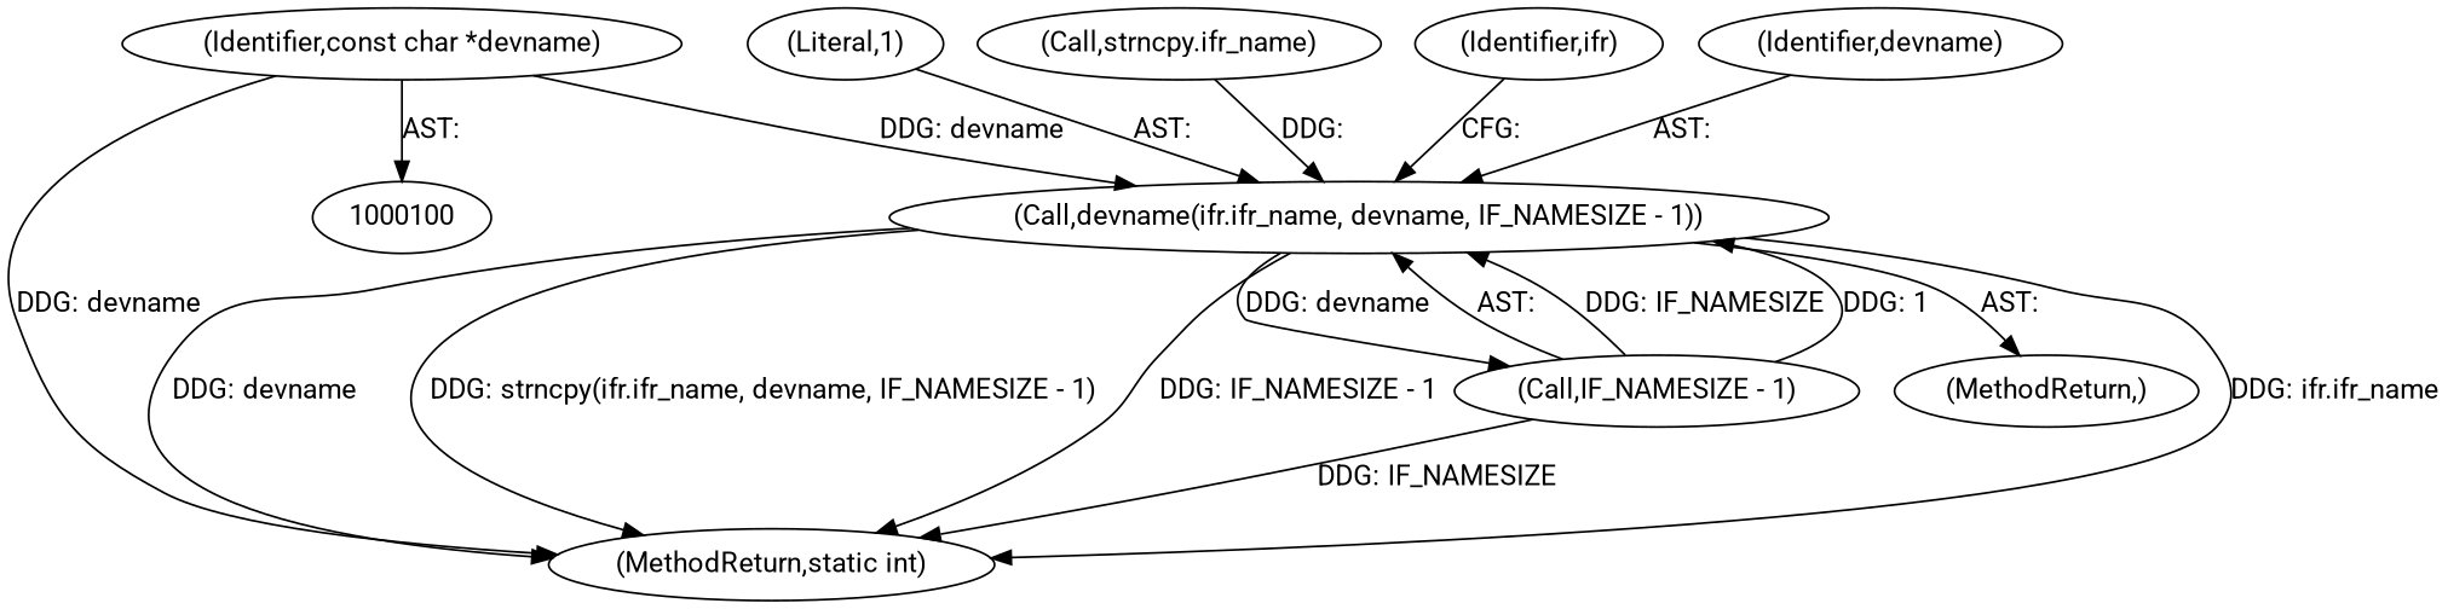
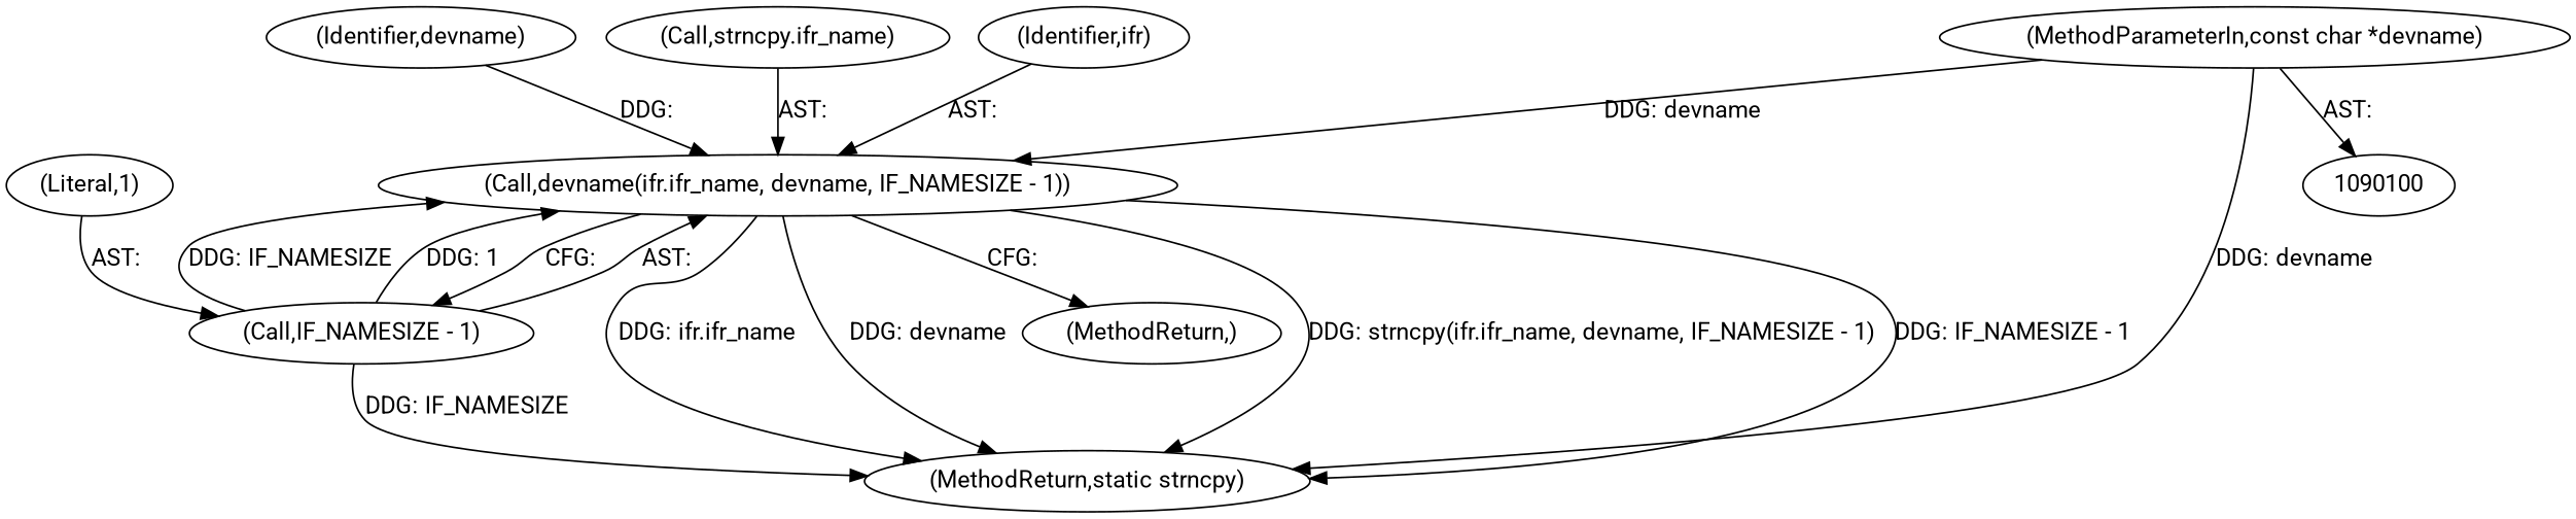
  digraph {
    fontname=Roboto
    node [fontname=Roboto]
    edge [fontname=Roboto]
    n1 [label="(Call,devname(ifr.ifr_name, devname, IF_NAMESIZE - 1))"]
    n2 [label="(Call,IF_NAMESIZE - 1)"]
-   n3 [label="(MethodReturn,static int)"]
+   n3 [label="(MethodReturn,static strncpy)"]
    n4 [label="(MethodReturn,)"]
-   n5 [label="(Identifier,const char *devname)"]
-   1000100
+   n5 [label="(MethodParameterIn,const char *devname)"]
+   1000100 [label=1090100]
    n7 [label="(Literal,1)"]
    n8 [label="(Call,strncpy.ifr_name)"]
    n9 [label="(Identifier,ifr)"]
    n10 [label="(Identifier,devname)"]
-   n1 -> n2 [label="DDG: devname"]
+   n1 -> n2 [label="CFG: "]
    n1 -> n3 [label="DDG: ifr.ifr_name"]
    n1 -> n3 [label="DDG: devname"]
    n1 -> n3 [label="DDG: strncpy(ifr.ifr_name, devname, IF_NAMESIZE - 1)"]
    n1 -> n3 [label="DDG: IF_NAMESIZE - 1"]
-   n1 -> n4 [label="AST: "]
+   n1 -> n4 [label="CFG: "]
    n2 -> n1 [label="AST: "]
    n2 -> n1 [label="DDG: IF_NAMESIZE"]
    n2 -> n1 [label="DDG: 1"]
    n2 -> n3 [label="DDG: IF_NAMESIZE"]
    n5 -> n1 [label="DDG: devname"]
    n5 -> n3 [label="DDG: devname"]
    n5 -> 1000100 [label="AST: "]
-   n7 -> n1 [label="AST: "]
-   n8 -> n1 [label="DDG: "]
-   n9 -> n1 [label="CFG: "]
-   n10 -> n1 [label="AST: "]
+   n7 -> n2 [label="AST: "]
+   n8 -> n1 [label="AST: "]
+   n9 -> n1 [label="AST: "]
+   n10 -> n1 [label="DDG: "]
  }
